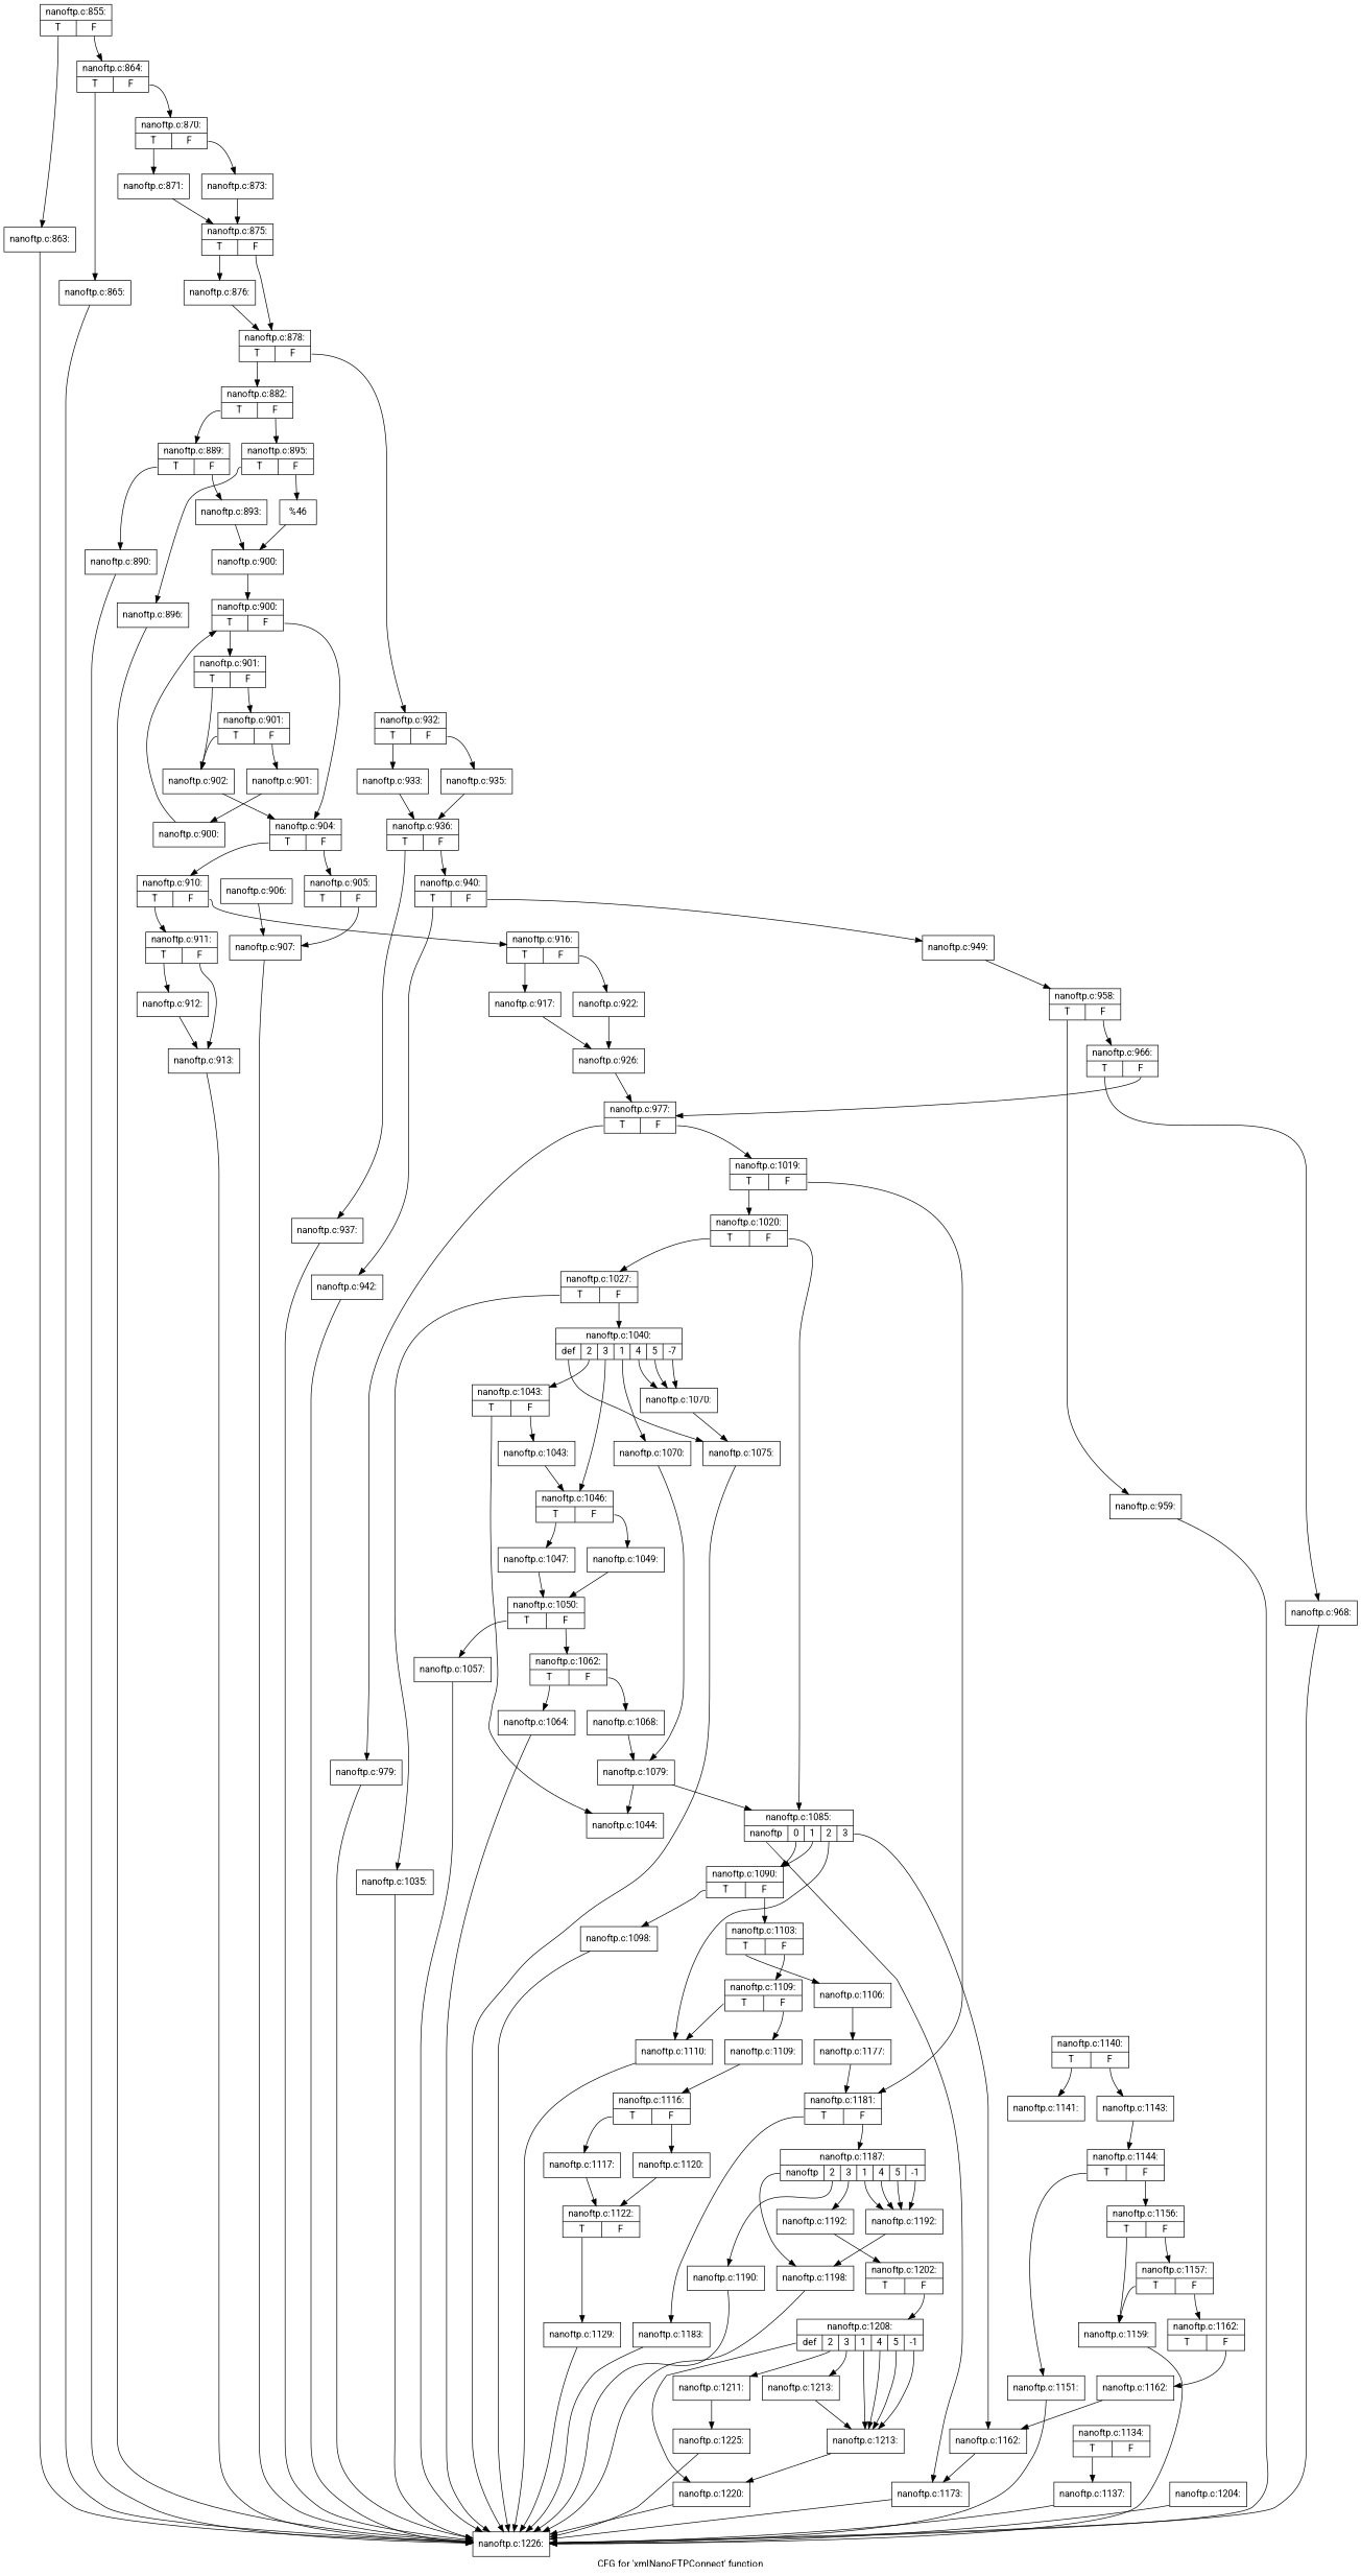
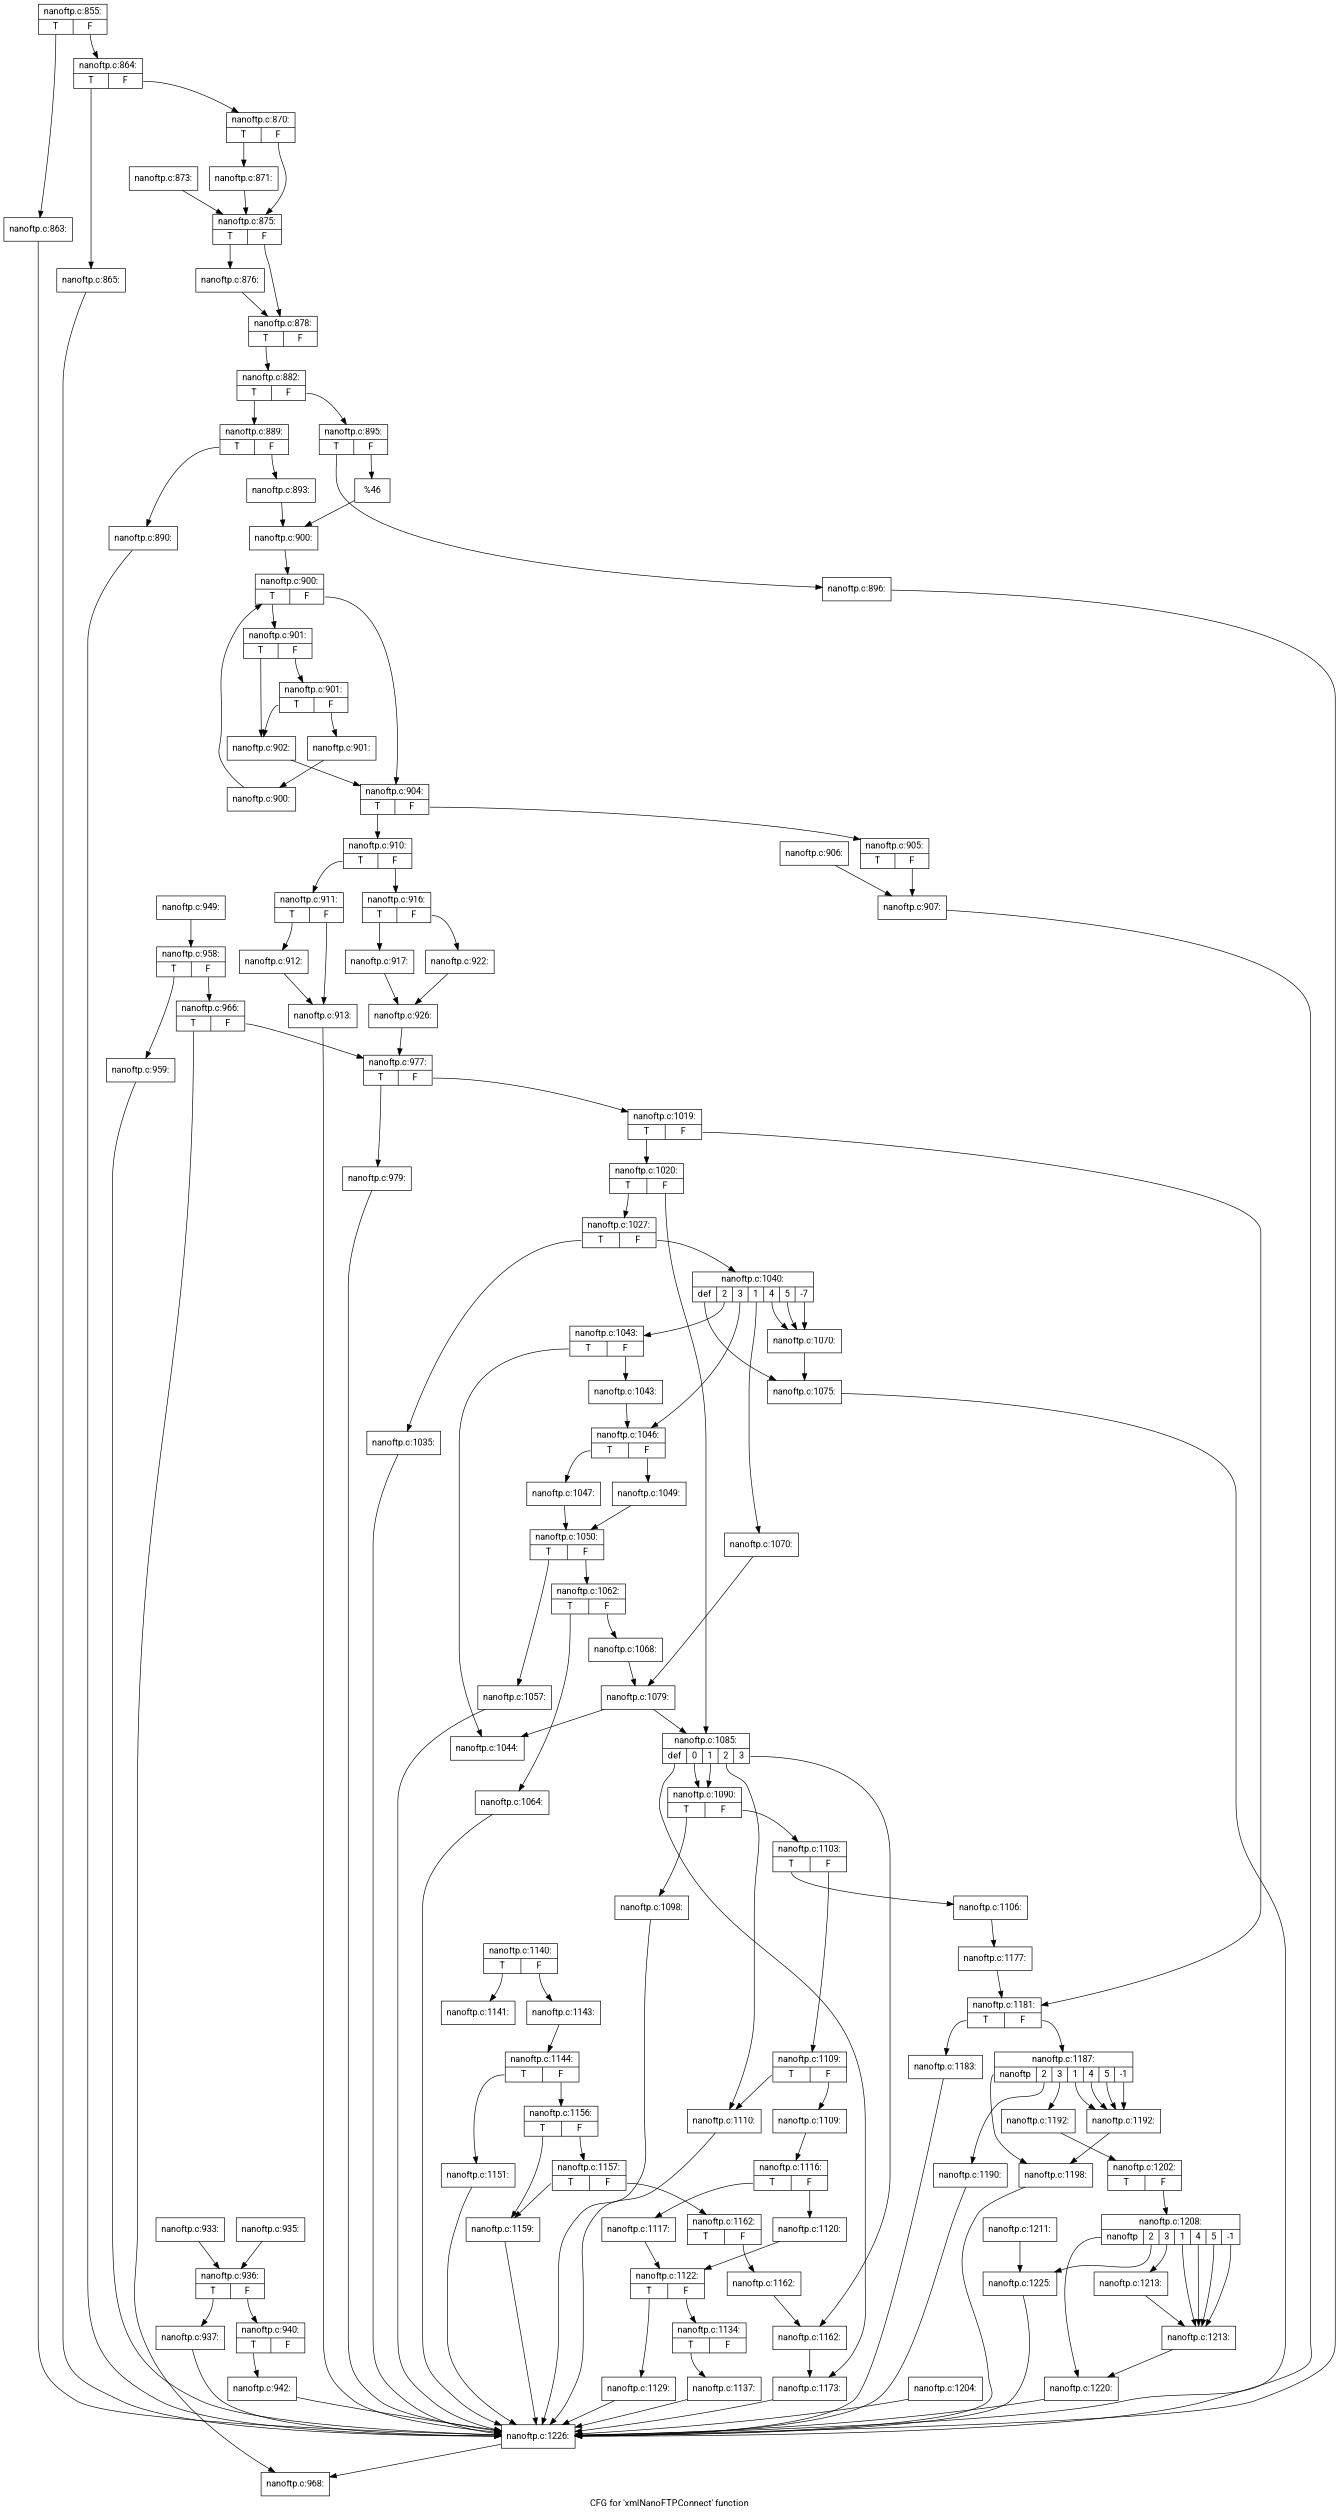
  digraph {
    fontname=Roboto
    label="CFG for 'xmlNanoFTPConnect' function"
    node [fontname=Roboto shape=record]
    edge [fontname=Roboto]
    n1 [label="{nanoftp.c:855:|{<s0>T|<s1>F}}"]
    n2 [label="{nanoftp.c:863:}"]
    n3 [label="{nanoftp.c:864:|{<s0>T|<s1>F}}"]
    n4 [label="{nanoftp.c:1226:}"]
    n5 [label="{nanoftp.c:865:}"]
    n6 [label="{nanoftp.c:870:|{<s0>T|<s1>F}}"]
    n7 [label="{nanoftp.c:871:}"]
    n8 [label="{nanoftp.c:873:}"]
    n9 [label="{nanoftp.c:875:|{<s0>T|<s1>F}}"]
    n10 [label="{nanoftp.c:876:}"]
    n11 [label="{nanoftp.c:878:|{<s0>T|<s1>F}}"]
    n12 [label="{nanoftp.c:882:|{<s0>T|<s1>F}}"]
-   n13 [label="{nanoftp.c:932:|{<s0>T|<s1>F}}"]
    n14 [label="{nanoftp.c:889:|{<s0>T|<s1>F}}"]
    n15 [label="{nanoftp.c:895:|{<s0>T|<s1>F}}"]
    n16 [label="{nanoftp.c:933:}"]
    n17 [label="{nanoftp.c:935:}"]
    n18 [label="{nanoftp.c:890:}"]
    n19 [label="{nanoftp.c:893:}"]
    n20 [label="{nanoftp.c:896:}"]
    n21 [label="{%46}"]
    n22 [label="{nanoftp.c:936:|{<s0>T|<s1>F}}"]
    n23 [label="{nanoftp.c:900:}"]
    n24 [label="{nanoftp.c:900:|{<s0>T|<s1>F}}"]
    n25 [label="{nanoftp.c:901:|{<s0>T|<s1>F}}"]
    n26 [label="{nanoftp.c:904:|{<s0>T|<s1>F}}"]
    n27 [label="{nanoftp.c:902:}"]
    n28 [label="{nanoftp.c:901:|{<s0>T|<s1>F}}"]
    n29 [label="{nanoftp.c:910:|{<s0>T|<s1>F}}"]
    n30 [label="{nanoftp.c:905:|{<s0>T|<s1>F}}"]
    n31 [label="{nanoftp.c:901:}"]
    n32 [label="{nanoftp.c:911:|{<s0>T|<s1>F}}"]
    n33 [label="{nanoftp.c:916:|{<s0>T|<s1>F}}"]
    n34 [label="{nanoftp.c:907:}"]
    n35 [label="{nanoftp.c:900:}"]
    n36 [label="{nanoftp.c:912:}"]
    n37 [label="{nanoftp.c:913:}"]
    n38 [label="{nanoftp.c:917:}"]
    n39 [label="{nanoftp.c:922:}"]
    n40 [label="{nanoftp.c:906:}"]
    n41 [label="{nanoftp.c:926:}"]
    n42 [label="{nanoftp.c:977:|{<s0>T|<s1>F}}"]
    n43 [label="{nanoftp.c:958:|{<s0>T|<s1>F}}"]
    n44 [label="{nanoftp.c:959:}"]
    n45 [label="{nanoftp.c:966:|{<s0>T|<s1>F}}"]
    n46 [label="{nanoftp.c:968:}"]
    n47 [label="{nanoftp.c:937:}"]
    n48 [label="{nanoftp.c:940:|{<s0>T|<s1>F}}"]
    n49 [label="{nanoftp.c:942:}"]
    n50 [label="{nanoftp.c:949:}"]
    n51 [label="{nanoftp.c:979:}"]
    n52 [label="{nanoftp.c:1019:|{<s0>T|<s1>F}}"]
    n53 [label="{nanoftp.c:1020:|{<s0>T|<s1>F}}"]
    n54 [label="{nanoftp.c:1181:|{<s0>T|<s1>F}}"]
    n55 [label="{nanoftp.c:1027:|{<s0>T|<s1>F}}"]
-   n56 [label="{nanoftp.c:1085:|{<s0>nanoftp|<s1>0|<s2>1|<s3>2|<s4>3}}"]
+   n56 [label="{nanoftp.c:1085:|{<s0>def|<s1>0|<s2>1|<s3>2|<s4>3}}"]
    n57 [label="{nanoftp.c:1183:}"]
    n58 [label="{nanoftp.c:1187:|{<s0>nanoftp|<s1>2|<s2>3|<s3>1|<s4>4|<s5>5|<s6>-1}}"]
    n59 [label="{nanoftp.c:1035:}"]
    n60 [label="{nanoftp.c:1040:|{<s0>def|<s1>2|<s2>3|<s3>1|<s4>4|<s5>5|<s6>-7}}"]
    n61 [label="{nanoftp.c:1173:}"]
    n62 [label="{nanoftp.c:1090:|{<s0>T|<s1>F}}"]
    n63 [label="{nanoftp.c:1162:}"]
    n64 [label="{nanoftp.c:1110:}"]
    n65 [label="{nanoftp.c:1198:}"]
    n66 [label="{nanoftp.c:1190:}"]
    n67 [label="{nanoftp.c:1192:}"]
    n68 [label="{nanoftp.c:1192:}"]
    n69 [label="{nanoftp.c:1075:}"]
    n70 [label="{nanoftp.c:1043:|{<s0>T|<s1>F}}"]
    n71 [label="{nanoftp.c:1046:|{<s0>T|<s1>F}}"]
    n72 [label="{nanoftp.c:1070:}"]
    n73 [label="{nanoftp.c:1070:}"]
    n74 [label="{nanoftp.c:1098:}"]
    n75 [label="{nanoftp.c:1103:|{<s0>T|<s1>F}}"]
    n76 [label="{nanoftp.c:1116:|{<s0>T|<s1>F}}"]
    n77 [label="{nanoftp.c:1117:}"]
    n78 [label="{nanoftp.c:1120:}"]
    n79 [label="{nanoftp.c:1044:}"]
    n80 [label="{nanoftp.c:1043:}"]
    n81 [label="{nanoftp.c:1047:}"]
    n82 [label="{nanoftp.c:1049:}"]
    n83 [label="{nanoftp.c:1079:}"]
    n84 [label="{nanoftp.c:1050:|{<s0>T|<s1>F}}"]
    n85 [label="{nanoftp.c:1057:}"]
    n86 [label="{nanoftp.c:1062:|{<s0>T|<s1>F}}"]
    n87 [label="{nanoftp.c:1064:}"]
    n88 [label="{nanoftp.c:1068:}"]
    n89 [label="{nanoftp.c:1106:}"]
    n90 [label="{nanoftp.c:1109:|{<s0>T|<s1>F}}"]
    n91 [label="{nanoftp.c:1122:|{<s0>T|<s1>F}}"]
    n92 [label="{nanoftp.c:1177:}"]
    n93 [label="{nanoftp.c:1109:}"]
    n94 [label="{nanoftp.c:1129:}"]
    n95 [label="{nanoftp.c:1134:|{<s0>T|<s1>F}}"]
    n96 [label="{nanoftp.c:1137:}"]
    n97 [label="{nanoftp.c:1140:|{<s0>T|<s1>F}}"]
    n98 [label="{nanoftp.c:1141:}"]
    n99 [label="{nanoftp.c:1143:}"]
    n100 [label="{nanoftp.c:1144:|{<s0>T|<s1>F}}"]
    n101 [label="{nanoftp.c:1151:}"]
    n102 [label="{nanoftp.c:1156:|{<s0>T|<s1>F}}"]
    n103 [label="{nanoftp.c:1159:}"]
    n104 [label="{nanoftp.c:1157:|{<s0>T|<s1>F}}"]
    n105 [label="{nanoftp.c:1162:|{<s0>T|<s1>F}}"]
    n106 [label="{nanoftp.c:1162:}"]
    n107 [label="{nanoftp.c:1202:|{<s0>T|<s1>F}}"]
-   n108 [label="{nanoftp.c:1208:|{<s0>def|<s1>2|<s2>3|<s3>1|<s4>4|<s5>5|<s6>-1}}"]
+   n108 [label="{nanoftp.c:1208:|{<s0>nanoftp|<s1>2|<s2>3|<s3>1|<s4>4|<s5>5|<s6>-1}}"]
    n109 [label="{nanoftp.c:1204:}"]
    n110 [label="{nanoftp.c:1220:}"]
    n111 [label="{nanoftp.c:1211:}"]
    n112 [label="{nanoftp.c:1213:}"]
    n113 [label="{nanoftp.c:1213:}"]
    n114 [label="{nanoftp.c:1225:}"]
    n1 -> n2 [tailport=s0]
    n1 -> n3 [tailport=s1]
    n2 -> n4
    n3 -> n5 [tailport=s0]
    n3 -> n6 [tailport=s1]
    n5 -> n4
    n6 -> n7 [tailport=s0]
-   n6 -> n8 [tailport=s1]
+   n6 -> n9 [tailport=s1]
    n7 -> n9
    n8 -> n9
    n9 -> n10 [tailport=s0]
    n9 -> n11 [tailport=s1]
    n10 -> n11
    n11 -> n12 [tailport=s0]
-   n11 -> n13 [tailport=s1]
    n12 -> n14 [tailport=s0]
    n12 -> n15 [tailport=s1]
-   n13 -> n16 [tailport=s0]
-   n13 -> n17 [tailport=s1]
    n14 -> n18 [tailport=s0]
    n14 -> n19 [tailport=s1]
    n15 -> n20 [tailport=s0]
    n15 -> n21 [tailport=s1]
    n16 -> n22
    n17 -> n22
    n18 -> n4
    n19 -> n23
    n20 -> n4
    n21 -> n23
    n22 -> n47 [tailport=s0]
    n22 -> n48 [tailport=s1]
    n23 -> n24
    n24 -> n25 [tailport=s0]
    n24 -> n26 [tailport=s1]
    n25 -> n27 [tailport=s0]
    n25 -> n28 [tailport=s1]
    n26 -> n29 [tailport=s0]
    n26 -> n30 [tailport=s1]
    n27 -> n26
    n28 -> n27 [tailport=s0]
    n28 -> n31 [tailport=s1]
    n29 -> n32 [tailport=s0]
    n29 -> n33 [tailport=s1]
    n30 -> n34 [tailport=s1]
    n31 -> n35
    n32 -> n36 [tailport=s0]
    n32 -> n37 [tailport=s1]
    n33 -> n38 [tailport=s0]
    n33 -> n39 [tailport=s1]
    n34 -> n4
    n35 -> n24
    n36 -> n37
    n37 -> n4
    n38 -> n41
    n39 -> n41
    n40 -> n34
    n41 -> n42
    n42 -> n51 [tailport=s0]
    n42 -> n52 [tailport=s1]
    n43 -> n44 [tailport=s0]
    n43 -> n45 [tailport=s1]
    n44 -> n4
    n45 -> n42 [tailport=s1]
    n45 -> n46 [tailport=s0]
-   n46 -> n4
+   n4 -> n46
    n47 -> n4
    n48 -> n49 [tailport=s0]
-   n48 -> n50 [tailport=s1]
    n49 -> n4
    n50 -> n43
    n51 -> n4
    n52 -> n53 [tailport=s0]
    n52 -> n54 [tailport=s1]
    n53 -> n55 [tailport=s0]
    n53 -> n56 [tailport=s1]
    n54 -> n57 [tailport=s0]
    n54 -> n58 [tailport=s1]
    n55 -> n59 [tailport=s0]
    n55 -> n60 [tailport=s1]
    n56 -> n61 [tailport=s0]
    n56 -> n62 [tailport=s1]
    n56 -> n62 [tailport=s2]
    n56 -> n63 [tailport=s4]
    n56 -> n64 [tailport=s3]
    n57 -> n4
    n58 -> n65 [tailport=s0]
    n58 -> n66 [tailport=s1]
    n58 -> n67 [tailport=s2]
    n58 -> n68 [tailport=s3]
    n58 -> n68 [tailport=s4]
    n58 -> n68 [tailport=s5]
    n58 -> n68 [tailport=s6]
    n59 -> n4
    n60 -> n69 [tailport=s0]
    n60 -> n70 [tailport=s1]
    n60 -> n71 [tailport=s2]
    n60 -> n72 [tailport=s3]
    n60 -> n73 [tailport=s4]
    n60 -> n73 [tailport=s5]
    n60 -> n73 [tailport=s6]
    n61 -> n4
    n62 -> n74 [tailport=s0]
    n62 -> n75 [tailport=s1]
    n63 -> n61
    n64 -> n4
    n65 -> n4
    n66 -> n4
    n67 -> n107
    n68 -> n65
    n69 -> n4
    n70 -> n79 [tailport=s0]
    n70 -> n80 [tailport=s1]
    n71 -> n81 [tailport=s0]
    n71 -> n82 [tailport=s1]
    n72 -> n83
    n73 -> n69
    n74 -> n4
    n75 -> n89 [tailport=s0]
    n75 -> n90 [tailport=s1]
    n76 -> n77 [tailport=s0]
    n76 -> n78 [tailport=s1]
    n77 -> n91
    n78 -> n91
    n80 -> n71
    n81 -> n84
    n82 -> n84
    n83 -> n56
    n83 -> n79
    n84 -> n85 [tailport=s0]
    n84 -> n86 [tailport=s1]
    n85 -> n4
    n86 -> n87 [tailport=s0]
    n86 -> n88 [tailport=s1]
    n87 -> n4
    n88 -> n83
    n89 -> n92
    n90 -> n64 [tailport=s0]
    n90 -> n93 [tailport=s1]
    n91 -> n94 [tailport=s0]
+   n91 -> n95 [tailport=s1]
    n92 -> n54
    n93 -> n76
    n94 -> n4
    n95 -> n96 [tailport=s0]
    n96 -> n4
    n97 -> n98 [tailport=s0]
    n97 -> n99 [tailport=s1]
    n99 -> n100
    n100 -> n101 [tailport=s0]
    n100 -> n102 [tailport=s1]
    n101 -> n4
    n102 -> n103 [tailport=s0]
    n102 -> n104 [tailport=s1]
    n103 -> n4
    n104 -> n103 [tailport=s0]
    n104 -> n105 [tailport=s1]
    n105 -> n106 [tailport=s1]
    n106 -> n63
    n107 -> n108 [tailport=s1]
    n108 -> n110 [tailport=s0]
-   n108 -> n111 [tailport=s1]
+   n108 -> n114 [tailport=s1]
    n108 -> n112 [tailport=s2]
    n108 -> n113 [tailport=s3]
    n108 -> n113 [tailport=s4]
    n108 -> n113 [tailport=s5]
    n108 -> n113 [tailport=s6]
    n109 -> n4
    n110 -> n4
    n111 -> n114
    n112 -> n113
    n113 -> n110
    n114 -> n4
  }
